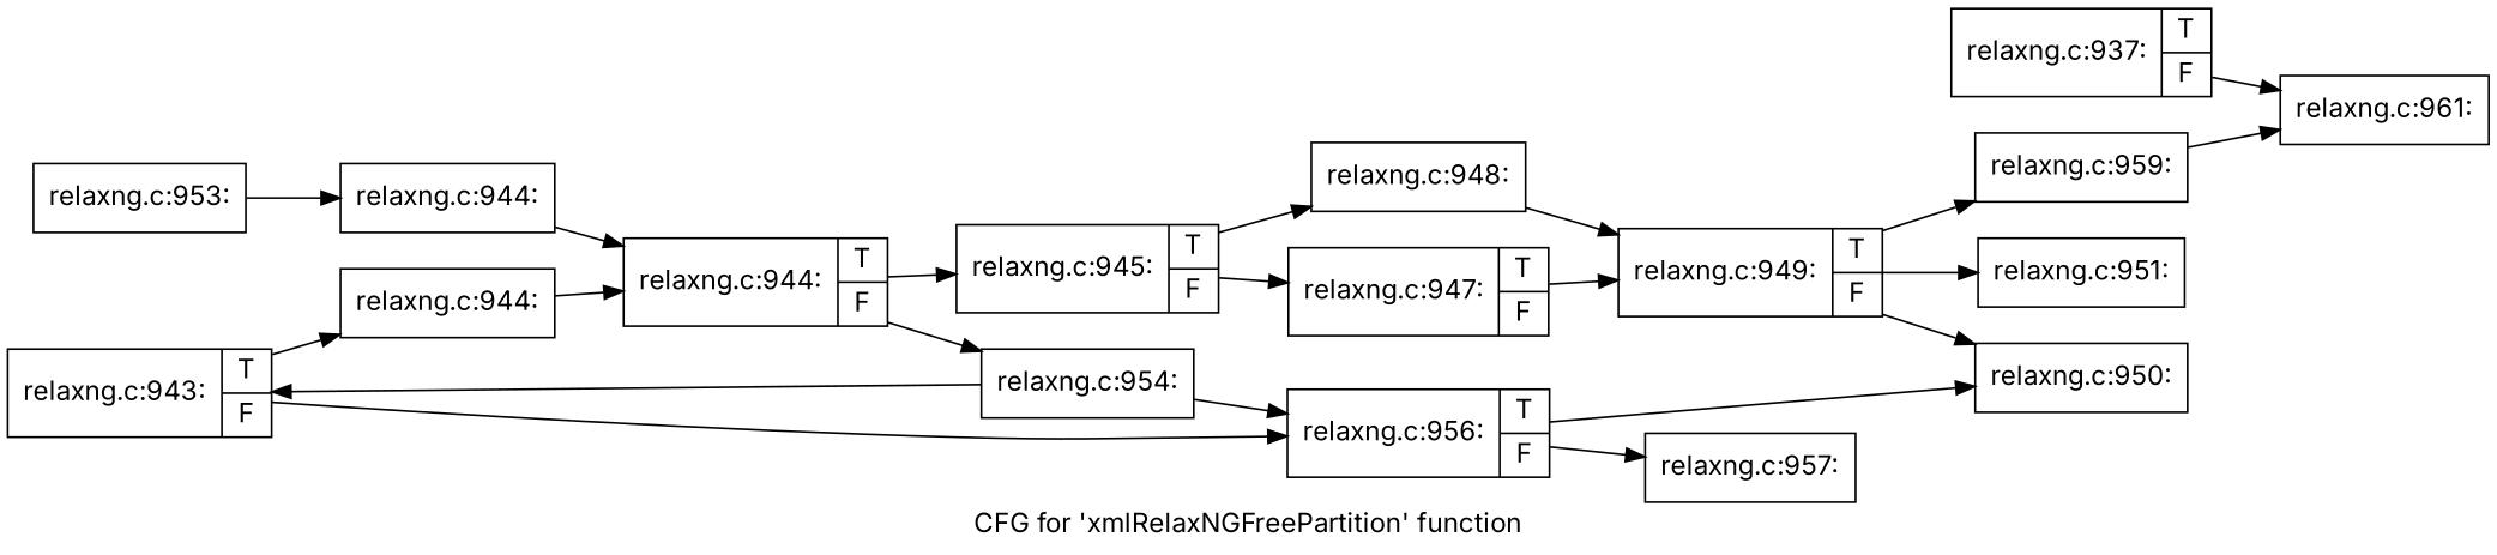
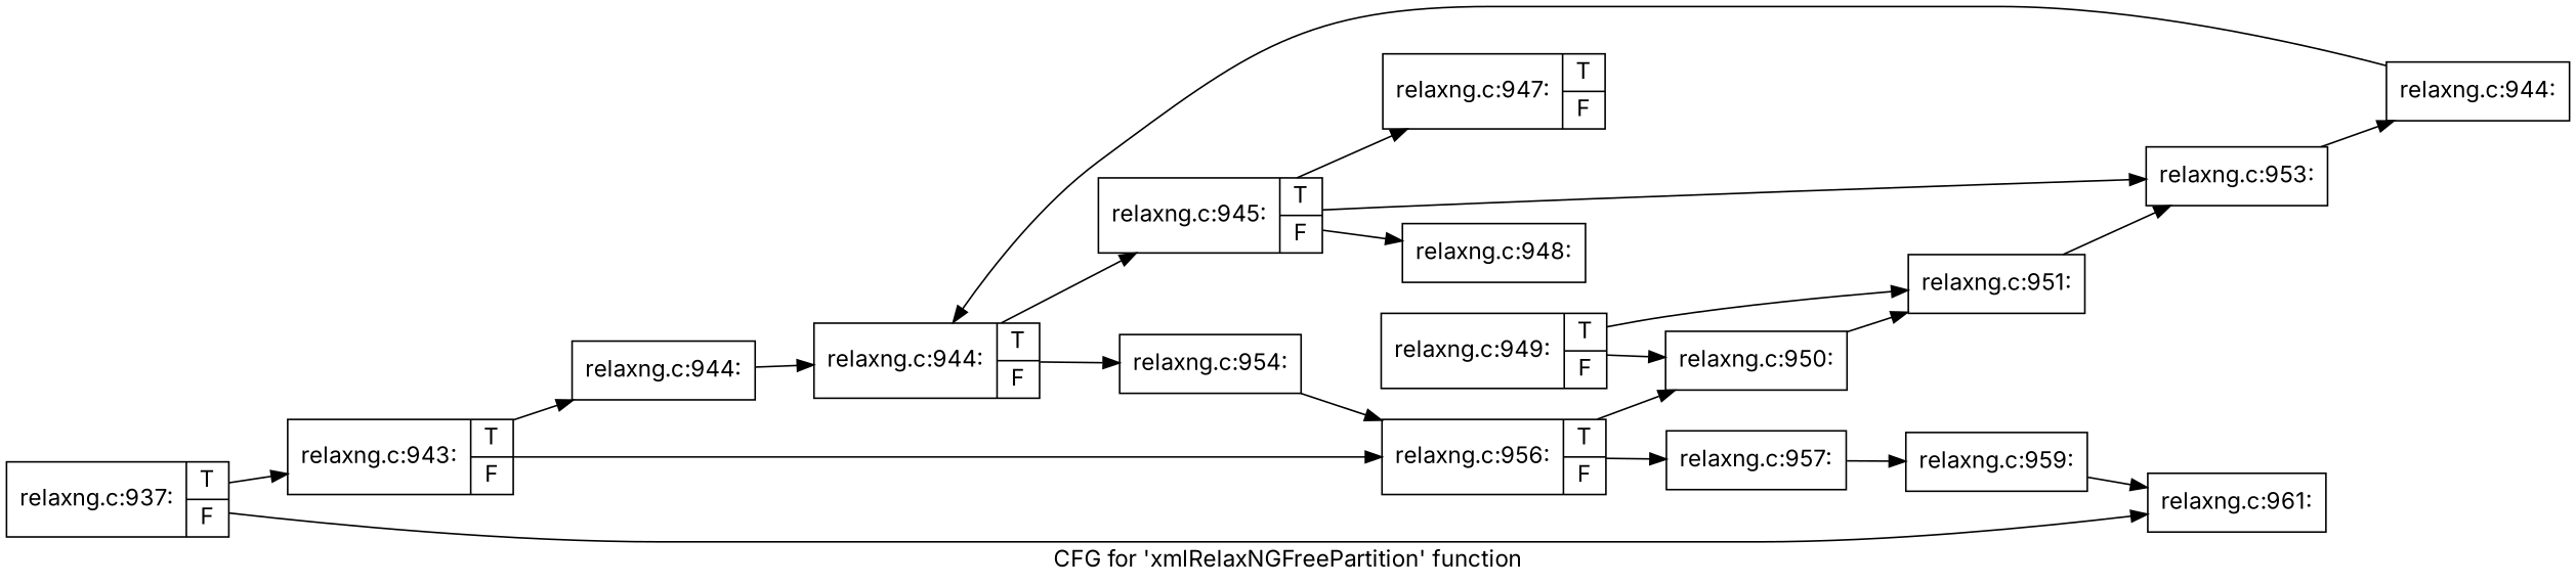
  digraph {
    fontname=Inter
    label="CFG for 'xmlRelaxNGFreePartition' function"
    rankdir=LR
    node [fontname=Inter shape=record]
    edge [fontname=Inter]
    n1 [label="{relaxng.c:937:|{<s0>T|<s1>F}}"]
    n2 [label="{relaxng.c:943:|{<s0>T|<s1>F}}"]
    n3 [label="{relaxng.c:961:}"]
    n4 [label="{relaxng.c:944:}"]
    n5 [label="{relaxng.c:956:|{<s0>T|<s1>F}}"]
    n6 [label="{relaxng.c:944:|{<s0>T|<s1>F}}"]
    n7 [label="{relaxng.c:957:}"]
    n8 [label="{relaxng.c:950:}"]
    n9 [label="{relaxng.c:945:|{<s0>T|<s1>F}}"]
    n10 [label="{relaxng.c:954:}"]
    n11 [label="{relaxng.c:959:}"]
    n12 [label="{relaxng.c:947:|{<s0>T|<s1>F}}"]
    n13 [label="{relaxng.c:953:}"]
    n14 [label="{relaxng.c:948:}"]
    n15 [label="{relaxng.c:949:|{<s0>T|<s1>F}}"]
    n16 [label="{relaxng.c:944:}"]
    n17 [label="{relaxng.c:951:}"]
-   n10 -> n2
+   n1 -> n2
    n1 -> n3
    n2 -> n4
    n2 -> n5
    n4 -> n6
    n5 -> n7
    n5 -> n8
    n6 -> n9
    n6 -> n10
-   n15 -> n11
+   n7 -> n11
+   n8 -> n17
    n9 -> n12
+   n9 -> n13
    n9 -> n14
    n10 -> n5
    n11 -> n3
-   n12 -> n15
    n13 -> n16
-   n14 -> n15
    n15 -> n8
    n15 -> n17
    n16 -> n6
+   n17 -> n13
  }
